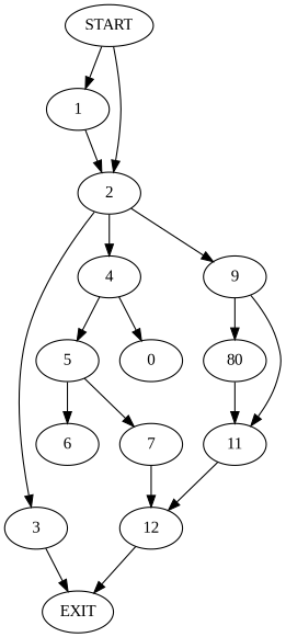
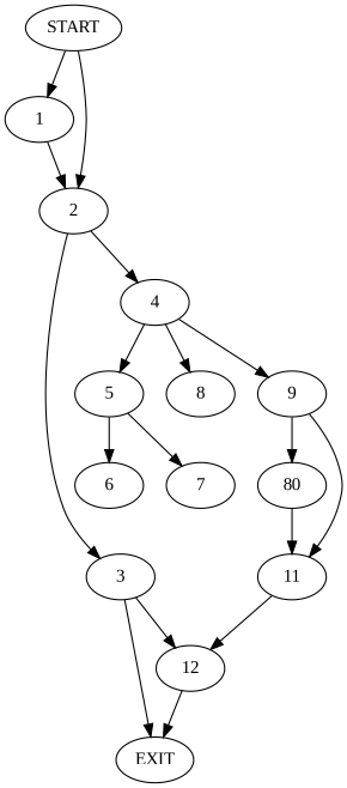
  digraph {
    fontname="Liberation Serif"
    node [fontname="Liberation Serif"]
    edge [fontname="Liberation Serif"]
    n1 [label=START]
    1
    2
    3
    4
    n6 [label=EXIT]
    5
-   8 [label=0]
+   8
    9
    6
    7
    n12 [label=80]
    11
    12
    n1 -> 1
    n1 -> 2
    1 -> 2
    2 -> 3
    2 -> 4
    3 -> n6
    4 -> 5
    4 -> 8 [tailport=s2]
-   2 -> 9
+   4 -> 9
    5 -> 6
    5 -> 7
    9 -> n12
    9 -> 11
-   7 -> 12
+   3 -> 12
    n12 -> 11
    11 -> 12
    12 -> n6
  }
